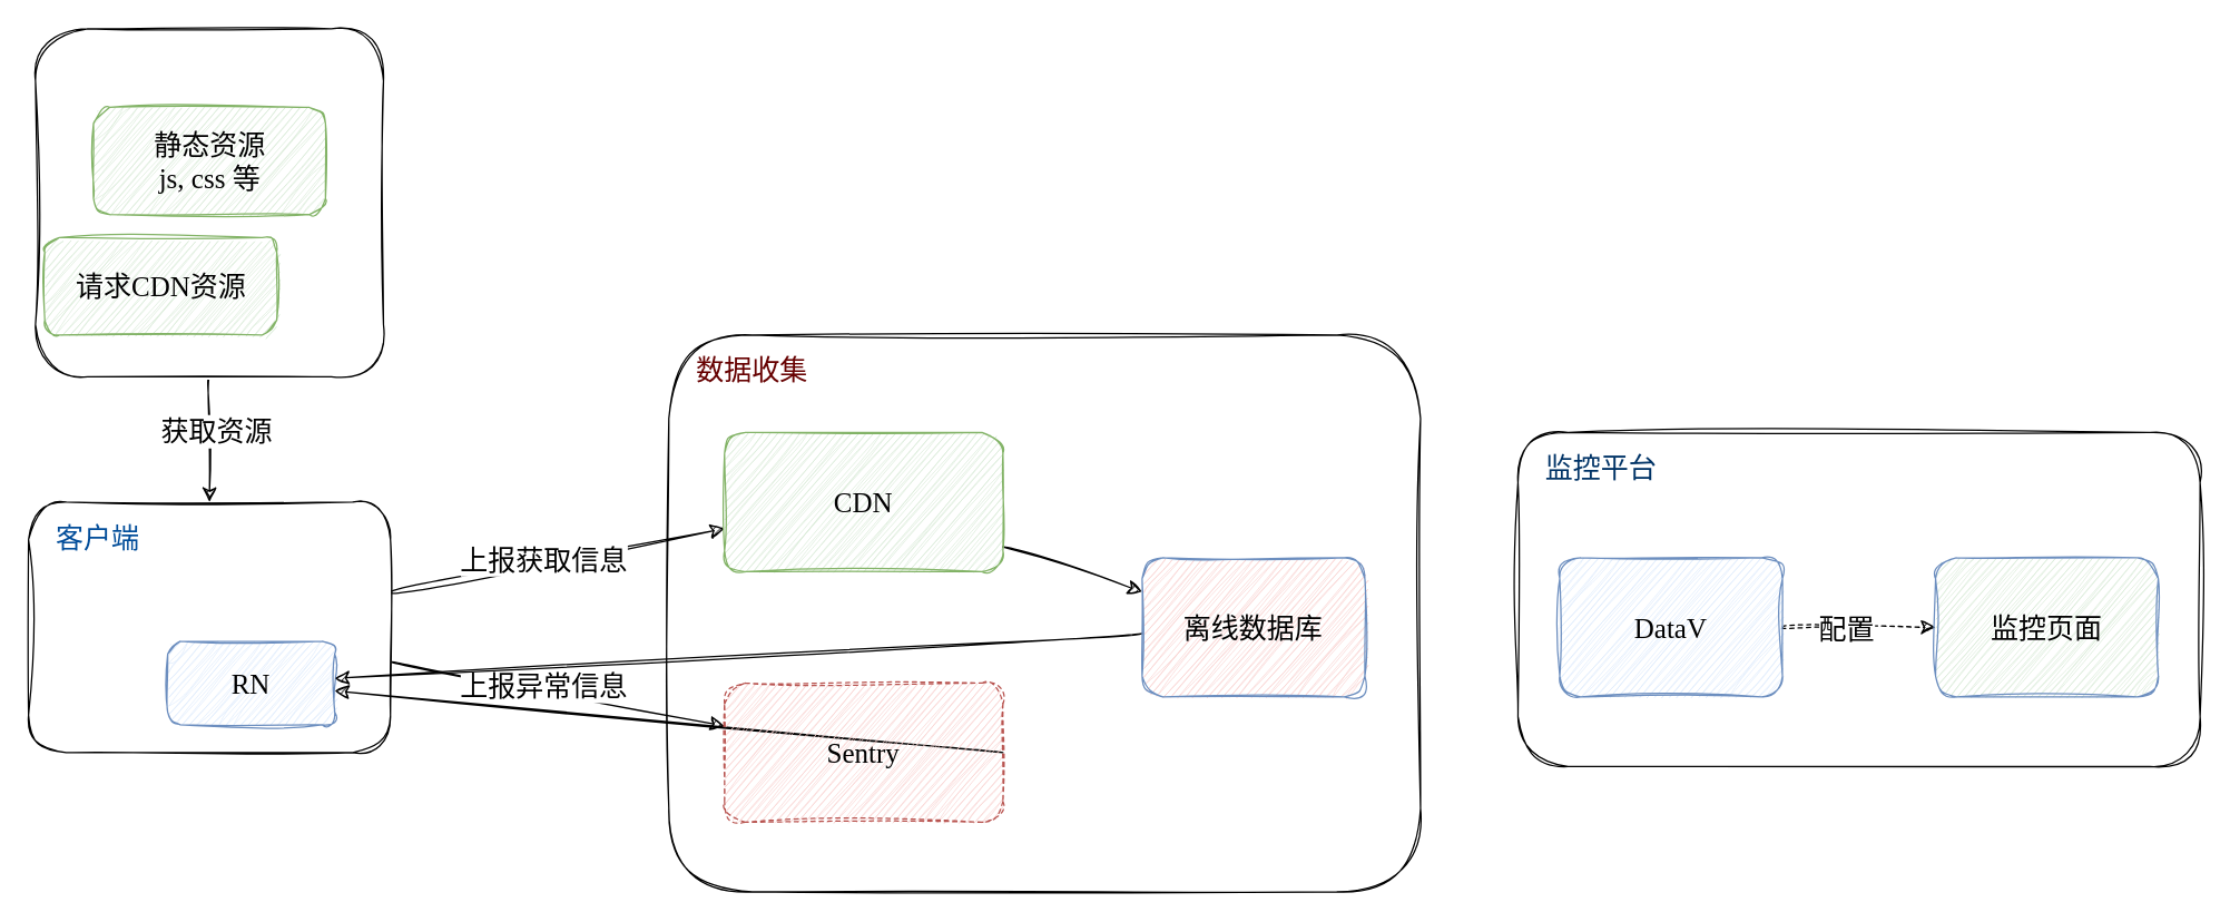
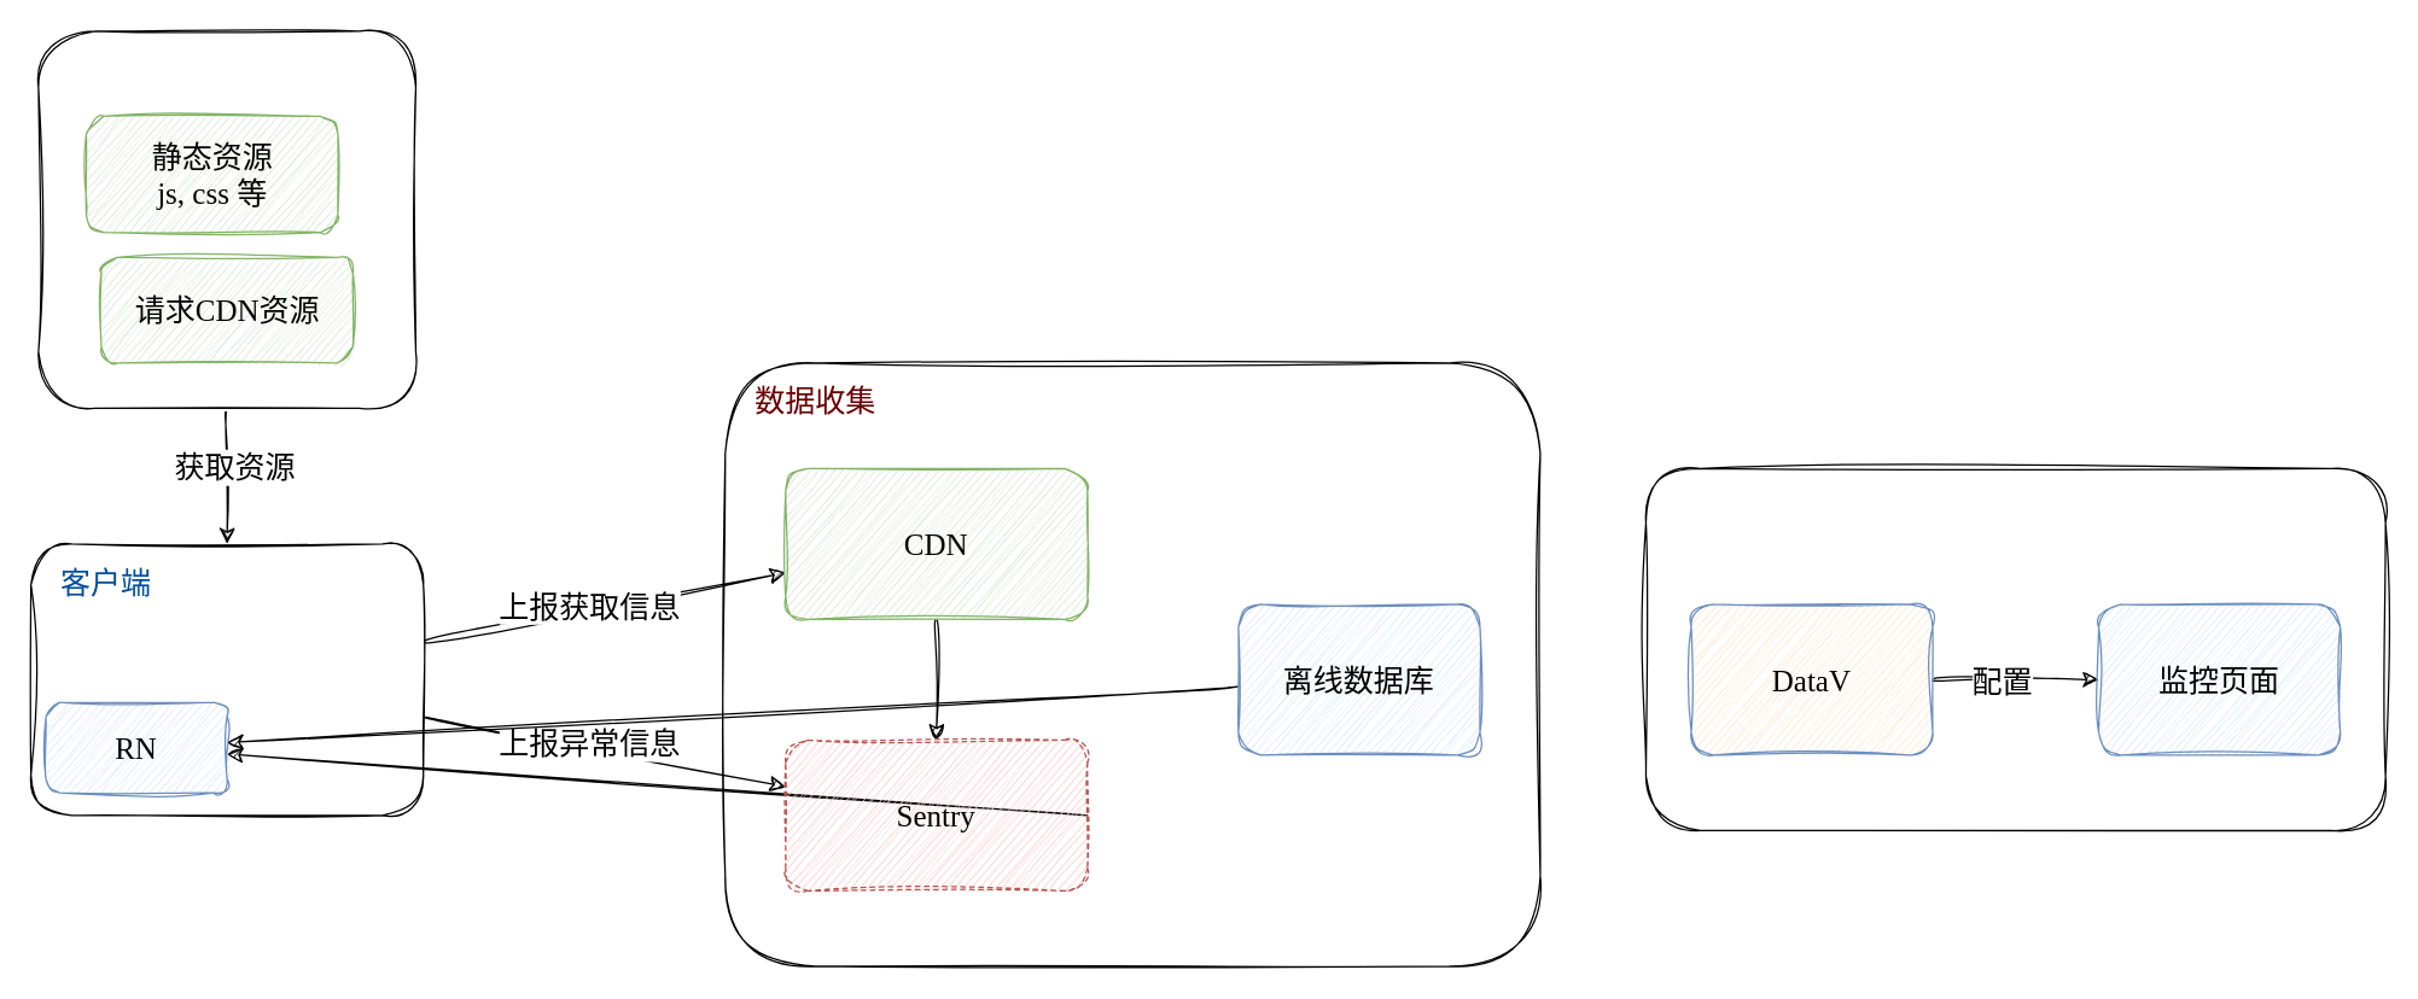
  <mxCell id="0" value="" />
  <mxCell id="1" parent="0" />
  <mxCell id="2" value="" style="rounded=1;whiteSpace=wrap;html=1;sketch=1;hachureGap=4;jiggle=2;curveFitting=1;fontFamily=手札体-简;fontSize=20;" vertex="1" parent="1"><mxGeometry x="1090" y="310" width="490" height="240" as="geometry" /></mxCell>
  <mxCell id="3" value="" style="rounded=1;whiteSpace=wrap;html=1;sketch=1;hachureGap=4;jiggle=2;curveFitting=1;fontFamily=手札体-简;fontSize=20;" vertex="1" parent="1"><mxGeometry x="480" y="240" width="540" height="400" as="geometry" /></mxCell>
  <mxCell id="4" value="" style="edgeStyle=none;curved=1;rounded=0;sketch=1;hachureGap=4;jiggle=2;curveFitting=1;orthogonalLoop=1;jettySize=auto;html=1;fontFamily=手札体-简;fontSize=16;startSize=8;endSize=8;" edge="1" parent="1" source="8" target="17"><mxGeometry relative="1" as="geometry" /></mxCell>
  <mxCell id="5" value="上报获取信息" style="edgeLabel;html=1;align=center;verticalAlign=middle;resizable=0;points=[];fontSize=20;fontFamily=手札体-简;" vertex="1" connectable="0" parent="4"><mxGeometry x="0.047" relative="1" as="geometry"><mxPoint x="-16" y="-1" as="offset" /></mxGeometry></mxCell>
  <mxCell id="6" value="" style="edgeStyle=none;curved=1;rounded=0;sketch=1;hachureGap=4;jiggle=2;curveFitting=1;orthogonalLoop=1;jettySize=auto;html=1;fontFamily=手札体-简;fontSize=16;startSize=8;endSize=8;" edge="1" parent="1" source="8" target="19"><mxGeometry relative="1" as="geometry" /></mxCell>
  <mxCell id="7" value="上报异常信息" style="edgeLabel;html=1;align=center;verticalAlign=middle;resizable=0;points=[];fontSize=20;fontFamily=手札体-简;" vertex="1" connectable="0" parent="6"><mxGeometry x="-0.187" y="2" relative="1" as="geometry"><mxPoint x="12" as="offset" /></mxGeometry></mxCell>
  <mxCell id="8" value="" style="rounded=1;whiteSpace=wrap;html=1;sketch=1;hachureGap=4;jiggle=2;curveFitting=1;fontFamily=手札体-简;fontSize=20;" vertex="1" parent="1"><mxGeometry x="20.01" y="360" width="260" height="180" as="geometry" /></mxCell>
  <mxCell id="9" style="edgeStyle=none;curved=1;rounded=0;sketch=1;hachureGap=4;jiggle=2;curveFitting=1;orthogonalLoop=1;jettySize=auto;html=1;exitX=0.5;exitY=1;exitDx=0;exitDy=0;entryX=0.5;entryY=0;entryDx=0;entryDy=0;fontFamily=手札体-简;fontSize=16;startSize=8;endSize=8;" edge="1" parent="1" source="11" target="8"><mxGeometry relative="1" as="geometry" /></mxCell>
  <mxCell id="10" value="获取资源" style="edgeLabel;html=1;align=center;verticalAlign=middle;resizable=0;points=[];fontSize=20;fontFamily=手札体-简;" vertex="1" connectable="0" parent="9"><mxGeometry x="-0.133" y="4" relative="1" as="geometry"><mxPoint as="offset" /></mxGeometry></mxCell>
  <mxCell id="11" value="" style="rounded=1;whiteSpace=wrap;html=1;sketch=1;hachureGap=4;jiggle=2;curveFitting=1;fontFamily=手札体-简;fontSize=20;" vertex="1" parent="1"><mxGeometry x="25" y="20" width="250" height="250" as="geometry" /></mxCell>
- <mxCell id="12" value="RN" style="rounded=1;whiteSpace=wrap;html=1;sketch=1;hachureGap=4;jiggle=2;curveFitting=1;fontFamily=手札体-简;fontSize=20;fillColor=#dae8fc;strokeColor=#6c8ebf;" vertex="1" parent="1"><mxGeometry x="120" y="460" width="120" height="60" as="geometry" /></mxCell>
- <mxCell id="13" value="请求CDN资源" style="rounded=1;whiteSpace=wrap;html=1;sketch=1;hachureGap=4;jiggle=2;curveFitting=1;fontFamily=手札体-简;fontSize=20;fillColor=#d5e8d4;strokeColor=#82b366;" vertex="1" parent="1"><mxGeometry x="31.67" y="170" width="166.67" height="70" as="geometry" /></mxCell>
- <mxCell id="14" value="静态资源&lt;br&gt;js, css 等" style="rounded=1;whiteSpace=wrap;html=1;sketch=1;hachureGap=4;jiggle=2;curveFitting=1;fontFamily=手札体-简;fontSize=20;fillColor=#d5e8d4;strokeColor=#82b366;" vertex="1" parent="1"><mxGeometry x="66.67" y="76.54" width="166.67" height="76.92" as="geometry" /></mxCell>
+ <mxCell id="12" value="RN" style="rounded=1;whiteSpace=wrap;html=1;sketch=1;hachureGap=4;jiggle=2;curveFitting=1;fontFamily=手札体-简;fontSize=20;fillColor=#dae8fc;strokeColor=#6c8ebf;" vertex="1" parent="1"><mxGeometry x="30" y="465" width="120" height="60" as="geometry" /></mxCell>
+ <mxCell id="13" value="请求CDN资源" style="rounded=1;whiteSpace=wrap;html=1;sketch=1;hachureGap=4;jiggle=2;curveFitting=1;fontFamily=手札体-简;fontSize=20;fillColor=#d5e8d4;strokeColor=#82b366;" vertex="1" parent="1"><mxGeometry x="66.67" y="170" width="166.67" height="70" as="geometry" /></mxCell>
+ <mxCell id="14" value="静态资源&lt;br&gt;js, css 等" style="rounded=1;whiteSpace=wrap;html=1;sketch=1;hachureGap=4;jiggle=2;curveFitting=1;fontFamily=手札体-简;fontSize=20;fillColor=#d5e8d4;strokeColor=#82b366;" vertex="1" parent="1"><mxGeometry x="56.67" y="76.54" width="166.67" height="76.92" as="geometry" /></mxCell>
  <mxCell id="15" value="&lt;font&gt;客户端&lt;/font&gt;" style="text;html=1;strokeColor=none;fillColor=none;align=center;verticalAlign=middle;whiteSpace=wrap;rounded=0;fontSize=20;fontFamily=手札体-简;fontColor=#004C99;" vertex="1" parent="1"><mxGeometry x="20" y="370" width="100" height="30" as="geometry" /></mxCell>
- <mxCell id="16" value="" style="edgeStyle=none;curved=1;rounded=0;sketch=1;hachureGap=4;jiggle=2;curveFitting=1;orthogonalLoop=1;jettySize=auto;html=1;fontFamily=手札体-简;fontSize=16;startSize=8;endSize=8;" edge="1" parent="1" source="17" target="21"><mxGeometry relative="1" as="geometry" /></mxCell>
+ <mxCell id="16" value="" style="edgeStyle=none;curved=1;rounded=0;sketch=1;hachureGap=4;jiggle=2;curveFitting=1;orthogonalLoop=1;jettySize=auto;html=1;fontFamily=手札体-简;fontSize=16;startSize=8;endSize=8;" edge="1" parent="1" source="17" target="19"><mxGeometry relative="1" as="geometry" /></mxCell>
  <mxCell id="17" value="CDN" style="whiteSpace=wrap;html=1;fontSize=20;fontFamily=手札体-简;rounded=1;sketch=1;hachureGap=4;jiggle=2;curveFitting=1;fillColor=#d5e8d4;strokeColor=#82b366;" vertex="1" parent="1"><mxGeometry x="520" y="310" width="200" height="100" as="geometry" /></mxCell>
  <mxCell id="18" style="edgeStyle=none;curved=1;rounded=0;sketch=1;hachureGap=4;jiggle=2;curveFitting=1;orthogonalLoop=1;jettySize=auto;html=1;exitX=1;exitY=0.5;exitDx=0;exitDy=0;fontFamily=手札体-简;fontSize=16;startSize=8;endSize=8;" edge="1" parent="1" source="19" target="12"><mxGeometry relative="1" as="geometry" /></mxCell>
  <mxCell id="19" value="Sentry" style="whiteSpace=wrap;html=1;fontSize=20;fontFamily=手札体-简;rounded=1;sketch=1;hachureGap=4;jiggle=2;curveFitting=1;fillColor=#f8cecc;strokeColor=#b85450;dashed=1;" vertex="1" parent="1"><mxGeometry x="520" y="490" width="200" height="100" as="geometry" /></mxCell>
  <mxCell id="20" value="" style="edgeStyle=none;curved=1;rounded=0;sketch=1;hachureGap=4;jiggle=2;curveFitting=1;orthogonalLoop=1;jettySize=auto;html=1;fontFamily=手札体-简;fontSize=16;startSize=8;endSize=8;" edge="1" parent="1" source="21" target="12"><mxGeometry relative="1" as="geometry" /></mxCell>
- <mxCell id="21" value="离线数据库" style="whiteSpace=wrap;html=1;fontSize=20;fontFamily=手札体-简;rounded=1;sketch=1;hachureGap=4;jiggle=2;curveFitting=1;fillColor=#f8cecc;strokeColor=#6c8ebf;" vertex="1" parent="1"><mxGeometry x="820" y="400" width="160" height="100" as="geometry" /></mxCell>
+ <mxCell id="21" value="离线数据库" style="whiteSpace=wrap;html=1;fontSize=20;fontFamily=手札体-简;rounded=1;sketch=1;hachureGap=4;jiggle=2;curveFitting=1;fillColor=#dae8fc;strokeColor=#6c8ebf;" vertex="1" parent="1"><mxGeometry x="820" y="400" width="160" height="100" as="geometry" /></mxCell>
  <mxCell id="22" value="&lt;font&gt;数据收集&lt;/font&gt;" style="text;html=1;strokeColor=none;fillColor=none;align=center;verticalAlign=middle;whiteSpace=wrap;rounded=0;fontSize=20;fontFamily=手札体-简;fontColor=#660000;" vertex="1" parent="1"><mxGeometry x="490" y="250" width="100" height="30" as="geometry" /></mxCell>
- <mxCell id="23" value="" style="edgeStyle=none;curved=1;rounded=0;sketch=1;hachureGap=4;jiggle=2;curveFitting=1;orthogonalLoop=1;jettySize=auto;html=1;fontFamily=手札体-简;fontSize=16;startSize=8;endSize=8;dashed=1;" edge="1" parent="1" source="25" target="26"><mxGeometry relative="1" as="geometry" /></mxCell>
+ <mxCell id="23" value="" style="edgeStyle=none;curved=1;rounded=0;sketch=1;hachureGap=4;jiggle=2;curveFitting=1;orthogonalLoop=1;jettySize=auto;html=1;fontFamily=手札体-简;fontSize=16;startSize=8;endSize=8;" edge="1" parent="1" source="25" target="26"><mxGeometry relative="1" as="geometry" /></mxCell>
  <mxCell id="24" value="配置" style="edgeLabel;html=1;align=center;verticalAlign=middle;resizable=0;points=[];fontSize=20;fontFamily=手札体-简;" vertex="1" connectable="0" parent="23"><mxGeometry x="-0.187" relative="1" as="geometry"><mxPoint as="offset" /></mxGeometry></mxCell>
- <mxCell id="25" value="DataV" style="whiteSpace=wrap;html=1;fontSize=20;fontFamily=手札体-简;rounded=1;sketch=1;hachureGap=4;jiggle=2;curveFitting=1;fillColor=#dae8fc;strokeColor=#6c8ebf;" vertex="1" parent="1"><mxGeometry x="1120" y="400" width="160" height="100" as="geometry" /></mxCell>
- <mxCell id="26" value="监控页面" style="whiteSpace=wrap;html=1;fontSize=20;fontFamily=手札体-简;rounded=1;sketch=1;hachureGap=4;jiggle=2;curveFitting=1;fillColor=#d5e8d4;strokeColor=#6c8ebf;" vertex="1" parent="1"><mxGeometry x="1390" y="400" width="160" height="100" as="geometry" /></mxCell>
- <mxCell id="27" value="&lt;font&gt;监控平台&lt;/font&gt;" style="text;html=1;strokeColor=none;fillColor=none;align=center;verticalAlign=middle;whiteSpace=wrap;rounded=0;fontSize=20;fontFamily=手札体-简;fontColor=#003366;" vertex="1" parent="1"><mxGeometry x="1100" y="320" width="100" height="30" as="geometry" /></mxCell>
+ <mxCell id="25" value="DataV" style="whiteSpace=wrap;html=1;fontSize=20;fontFamily=手札体-简;rounded=1;sketch=1;hachureGap=4;jiggle=2;curveFitting=1;fillColor=#ffe6cc;strokeColor=#6c8ebf;" vertex="1" parent="1"><mxGeometry x="1120" y="400" width="160" height="100" as="geometry" /></mxCell>
+ <mxCell id="26" value="监控页面" style="whiteSpace=wrap;html=1;fontSize=20;fontFamily=手札体-简;rounded=1;sketch=1;hachureGap=4;jiggle=2;curveFitting=1;fillColor=#dae8fc;strokeColor=#6c8ebf;" vertex="1" parent="1"><mxGeometry x="1390" y="400" width="160" height="100" as="geometry" /></mxCell>
